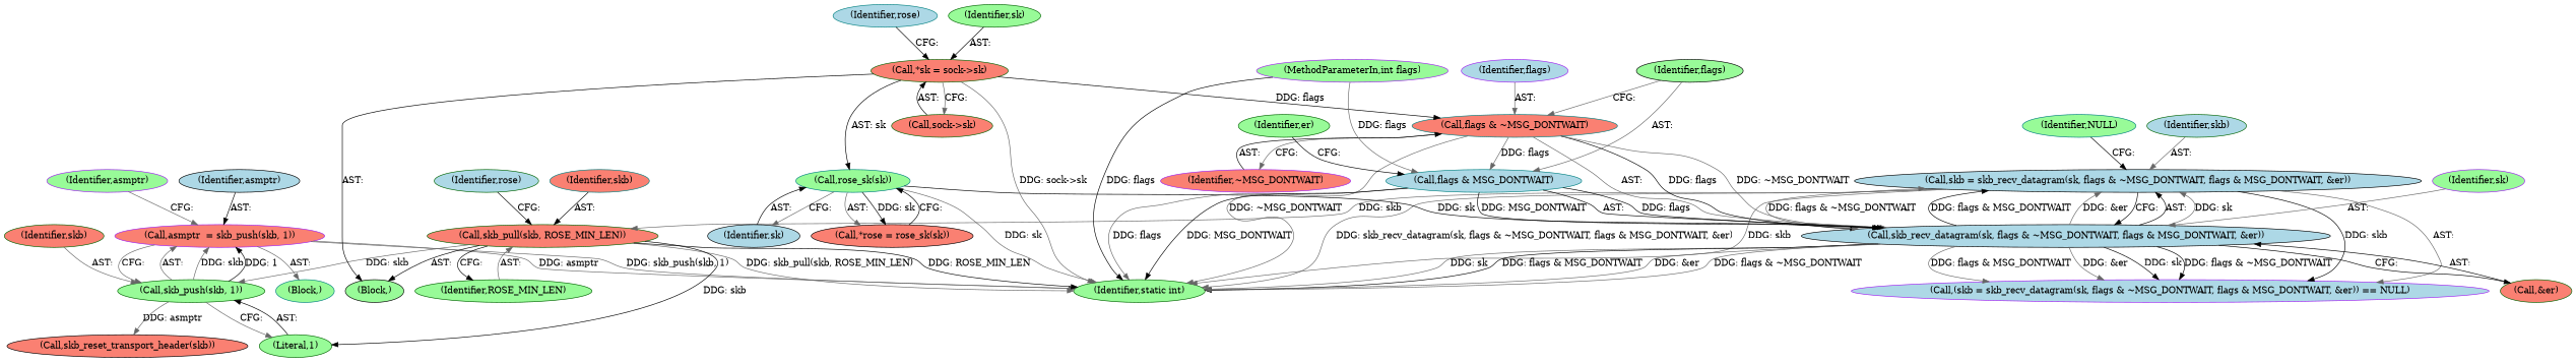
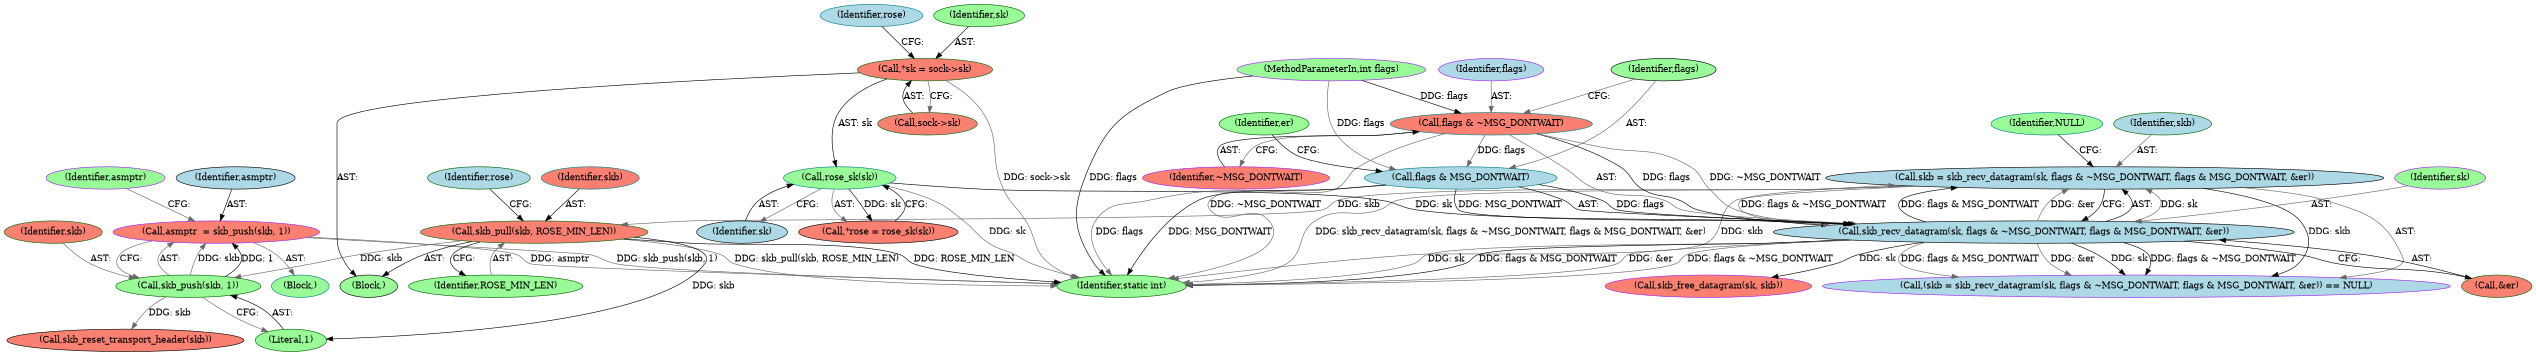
  digraph {
    node [color=darkgreen fillcolor=palegreen style=filled]
    edge [color=gray40]
    n1 [color=purple fillcolor=salmon label="(Call,asmptr  = skb_push(skb, 1))"]
    n2 [label="(Call,skb_push(skb, 1))"]
    n3 [label="(Identifier,static int)"]
    n4 [color=teal label="(Block,)"]
    n5 [label="(Literal,1)"]
    n6 [color=black fillcolor=salmon label="(Call,skb_reset_transport_header(skb))"]
    n7 [fillcolor=salmon label="(Call,skb_pull(skb, ROSE_MIN_LEN))"]
    n8 [label="(Identifier,ROSE_MIN_LEN)"]
    n9 [color=black label="(Block,)"]
    n10 [color=black fillcolor=lightblue label="(Call,skb = skb_recv_datagram(sk, flags & ~MSG_DONTWAIT, flags & MSG_DONTWAIT, &er))"]
    n11 [color=black fillcolor=lightblue label="(Call,skb_recv_datagram(sk, flags & ~MSG_DONTWAIT, flags & MSG_DONTWAIT, &er))"]
    n12 [color=purple fillcolor=lightblue label="(Call,(skb = skb_recv_datagram(sk, flags & ~MSG_DONTWAIT, flags & MSG_DONTWAIT, &er)) == NULL)"]
    n13 [fillcolor=salmon label="(Call,&er)"]
+   n14 [color=purple fillcolor=salmon label="(Call,skb_free_datagram(sk, skb))"]
    n15 [color=teal label="(Call,rose_sk(sk))"]
    n16 [color=black fillcolor=salmon label="(Call,*rose = rose_sk(sk))"]
    n17 [color=black fillcolor=lightblue label="(Identifier,sk)"]
    n18 [fillcolor=salmon label="(Call,*sk = sock->sk)"]
    n19 [fillcolor=salmon label="(Call,sock->sk)"]
    n20 [color=teal fillcolor=salmon label="(Call,flags & ~MSG_DONTWAIT)"]
    n21 [color=teal fillcolor=lightblue label="(Call,flags & MSG_DONTWAIT)"]
    n22 [color=purple fillcolor=salmon label="(Identifier,~MSG_DONTWAIT)"]
    n23 [color=purple label="(MethodParameterIn,int flags)"]
    n24 [color=teal fillcolor=lightblue label="(Identifier,rose)"]
    n25 [color=purple label="(Identifier,asmptr)"]
    n26 [fillcolor=salmon label="(Identifier,skb)"]
    n27 [label="(Identifier,sk)"]
    n28 [fillcolor=lightblue label="(Identifier,skb)"]
    n29 [color=purple fillcolor=lightblue label="(Identifier,flags)"]
    n30 [color=black fillcolor=lightblue label="(Identifier,asmptr)"]
    n31 [color=purple label="(Identifier,sk)"]
    n32 [label="(Identifier,er)"]
    n33 [color=teal label="(Identifier,NULL)"]
    n34 [fillcolor=lightblue label="(Identifier,rose)"]
    n35 [color=teal fillcolor=salmon label="(Identifier,skb)"]
    n36 [color=black label="(Identifier,flags)"]
    n1 -> n2 [label="CFG: "]
    n1 -> n3 [label="DDG: asmptr"]
    n1 -> n3 [label="DDG: skb_push(skb, 1)"]
    n1 -> n4 [label="AST: "]
    n2 -> n1 [label="AST: "]
    n2 -> n1 [label="DDG: skb"]
    n2 -> n1 [color=black label="DDG: 1"]
    n2 -> n5 [label="CFG: "]
-   n2 -> n6 [label="DDG: asmptr"]
+   n2 -> n6 [label="DDG: skb"]
    n5 -> n2 [color=black label="AST: "]
    n7 -> n2 [label="DDG: skb"]
    n7 -> n3 [label="DDG: skb_pull(skb, ROSE_MIN_LEN)"]
    n7 -> n3 [color=black label="DDG: ROSE_MIN_LEN"]
    n7 -> n5 [color=black label="DDG: skb"]
    n7 -> n8 [color=black label="CFG: "]
    n7 -> n9 [color=black label="AST: "]
    n8 -> n7 [label="AST: "]
    n10 -> n3 [label="DDG: skb_recv_datagram(sk, flags & ~MSG_DONTWAIT, flags & MSG_DONTWAIT, &er)"]
    n10 -> n3 [label="DDG: skb"]
    n10 -> n7 [label="DDG: skb"]
    n10 -> n11 [color=black label="CFG: "]
    n10 -> n12 [label="AST: "]
    n10 -> n12 [color=black label="DDG: skb"]
    n11 -> n3 [label="DDG: flags & ~MSG_DONTWAIT"]
    n11 -> n3 [label="DDG: sk"]
    n11 -> n3 [color=black label="DDG: flags & MSG_DONTWAIT"]
    n11 -> n3 [label="DDG: &er"]
    n11 -> n10 [color=black label="AST: "]
    n11 -> n10 [label="DDG: sk"]
    n11 -> n10 [label="DDG: flags & ~MSG_DONTWAIT"]
    n11 -> n10 [color=black label="DDG: flags & MSG_DONTWAIT"]
    n11 -> n10 [label="DDG: &er"]
    n11 -> n12 [color=black label="DDG: sk"]
    n11 -> n12 [color=black label="DDG: flags & ~MSG_DONTWAIT"]
    n11 -> n12 [label="DDG: flags & MSG_DONTWAIT"]
    n11 -> n12 [label="DDG: &er"]
    n11 -> n13 [color=black label="CFG: "]
+   n11 -> n14 [color=black label="DDG: sk"]
    n13 -> n11 [color=black label="AST: "]
    n15 -> n3 [label="DDG: sk"]
    n15 -> n11 [color=black label="DDG: sk"]
    n15 -> n16 [label="AST: "]
    n15 -> n16 [color=black label="DDG: sk"]
    n15 -> n17 [label="CFG: "]
    n16 -> n15 [color=black label="CFG: "]
    n17 -> n15 [color=black label="AST: "]
    n18 -> n3 [label="DDG: sock->sk"]
    n18 -> n9 [color=black label="AST: "]
    n18 -> n15 [color=black label="AST: sk"]
    n18 -> n19 [label="CFG: "]
    n19 -> n18 [color=black label="AST: "]
    n20 -> n3 [label="DDG: ~MSG_DONTWAIT"]
    n20 -> n11 [label="AST: "]
    n20 -> n11 [color=black label="DDG: flags"]
    n20 -> n11 [label="DDG: ~MSG_DONTWAIT"]
    n20 -> n21 [label="DDG: flags"]
    n20 -> n22 [label="CFG: "]
    n21 -> n3 [label="DDG: flags"]
    n21 -> n3 [color=black label="DDG: MSG_DONTWAIT"]
    n21 -> n11 [color=black label="AST: "]
    n21 -> n11 [color=black label="DDG: flags"]
    n21 -> n11 [color=black label="DDG: MSG_DONTWAIT"]
    n22 -> n20 [color=black label="AST: "]
    n23 -> n3 [color=black label="DDG: flags"]
-   n18 -> n20 [color=black label="DDG: flags"]
+   n23 -> n20 [color=black label="DDG: flags"]
    n23 -> n21 [label="DDG: flags"]
    n24 -> n18 [color=black label="CFG: "]
    n25 -> n1 [label="CFG: "]
    n26 -> n2 [label="AST: "]
    n27 -> n18 [color=black label="AST: "]
    n28 -> n10 [label="AST: "]
    n29 -> n20 [label="AST: "]
    n30 -> n1 [color=black label="AST: "]
    n31 -> n11 [label="AST: "]
    n32 -> n21 [color=black label="CFG: "]
    n33 -> n10 [color=black label="CFG: "]
    n34 -> n7 [color=black label="CFG: "]
    n35 -> n7 [color=black label="AST: "]
    n36 -> n20 [label="CFG: "]
    n36 -> n21 [label="AST: "]
  }
